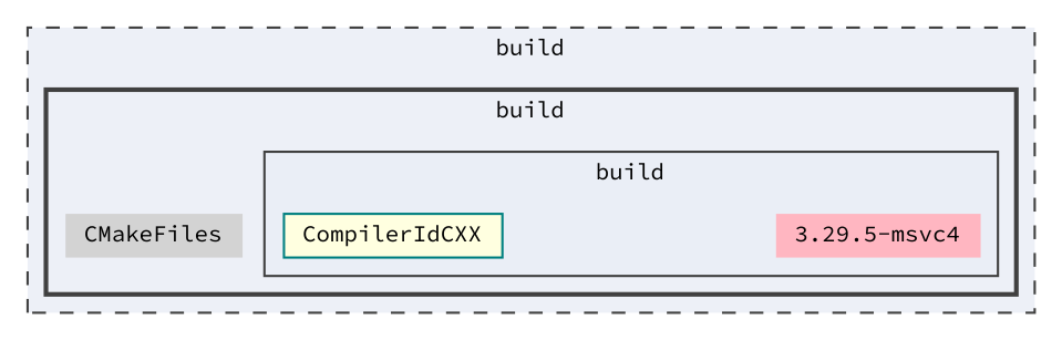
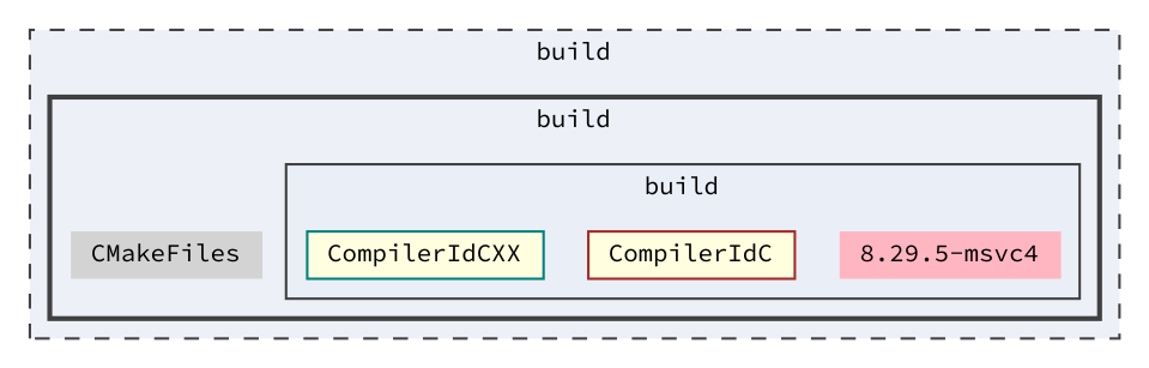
  digraph {
    compound=true
    fontname="Source Code Pro"
    node [fontname="Source Code Pro" fontsize=10 shape=plaintext style=filled fillcolor=lightyellow color=teal]
-   n1 [height=0.2 label="3.29.5-msvc4" width=0.4 fillcolor=lightpink color=red]
+   n1 [height=0.2 label="8.29.5-msvc4" width=0.4 fillcolor=lightpink color=red]
+   n2 [color=brown height=0.2 label=CompilerIdC shape=box width=0.4]
    n3 [height=0.2 label=CompilerIdCXX shape=box width=0.4]
    n4 [height=0.2 label=CMakeFiles width=0.4 fillcolor=lightgrey]
    subgraph cluster_1 {
      bgcolor="#edf0f7"
      fontsize=10
      label=build
      pencolor=grey25
      style="filled,dashed"
      subgraph cluster_2 {
        bgcolor="#edf0f7"
        fontsize=10
        pencolor=grey25
        style="filled,bold"
        n4
        subgraph cluster_3 {
          bgcolor="#eaeef6"
          fontsize=10
          pencolor=grey25
          style=filled
          n1
+         n2
          n3
        }
      }
    }
  }
